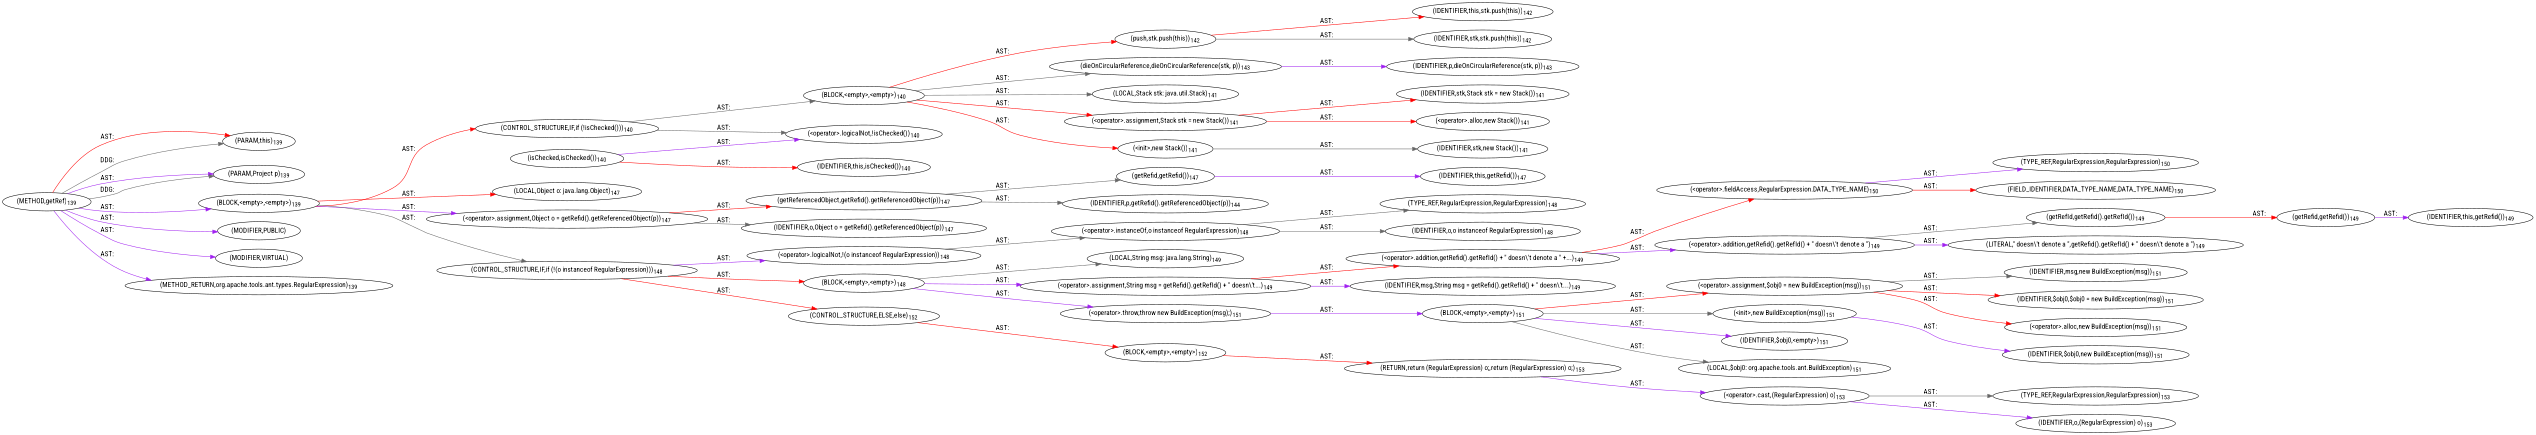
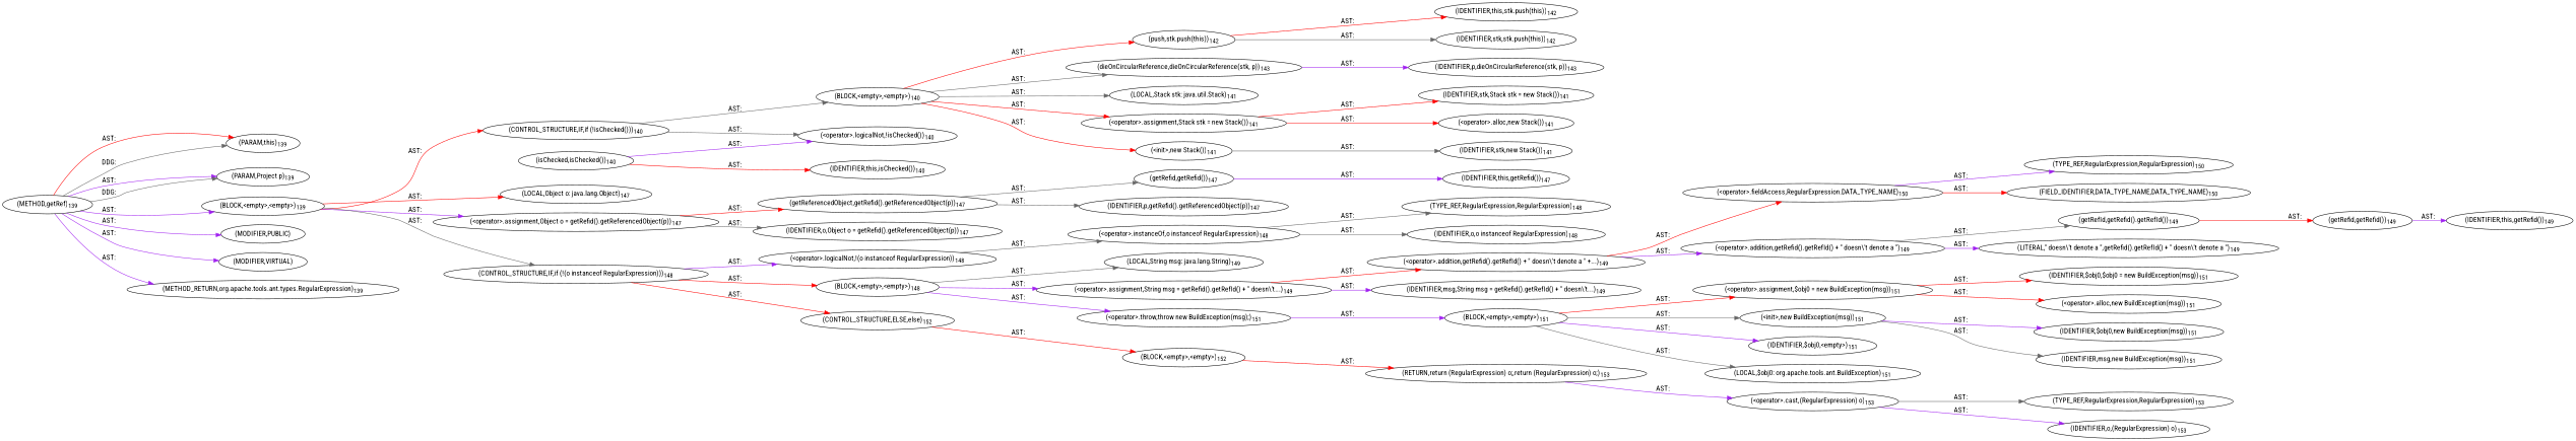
  digraph {
    fontname="Roboto Condensed"
    rankdir=LR
    node [fontname="Roboto Condensed"]
    edge [color=red fontname="Roboto Condensed"]
    n1 [label=<(METHOD,getRef)<SUB>139</SUB>>]
    n2 [label=<(PARAM,this)<SUB>139</SUB>>]
    n3 [label=<(PARAM,Project p)<SUB>139</SUB>>]
    n4 [label=<(BLOCK,&lt;empty&gt;,&lt;empty&gt;)<SUB>139</SUB>>]
    n5 [label=<(MODIFIER,PUBLIC)>]
    n6 [label=<(MODIFIER,VIRTUAL)>]
    n7 [label=<(METHOD_RETURN,org.apache.tools.ant.types.RegularExpression)<SUB>139</SUB>>]
    n8 [label=<(CONTROL_STRUCTURE,IF,if (!isChecked()))<SUB>140</SUB>>]
    n9 [label=<(LOCAL,Object o: java.lang.Object)<SUB>147</SUB>>]
    n10 [label=<(&lt;operator&gt;.assignment,Object o = getRefid().getReferencedObject(p))<SUB>147</SUB>>]
    n11 [label=<(CONTROL_STRUCTURE,IF,if (!(o instanceof RegularExpression)))<SUB>148</SUB>>]
    n12 [label=<(&lt;operator&gt;.logicalNot,!isChecked())<SUB>140</SUB>>]
    n13 [label=<(BLOCK,&lt;empty&gt;,&lt;empty&gt;)<SUB>140</SUB>>]
    n14 [label=<(IDENTIFIER,o,Object o = getRefid().getReferencedObject(p))<SUB>147</SUB>>]
    n15 [label=<(getReferencedObject,getRefid().getReferencedObject(p))<SUB>147</SUB>>]
    n16 [label=<(&lt;operator&gt;.logicalNot,!(o instanceof RegularExpression))<SUB>148</SUB>>]
    n17 [label=<(BLOCK,&lt;empty&gt;,&lt;empty&gt;)<SUB>148</SUB>>]
    n18 [label=<(CONTROL_STRUCTURE,ELSE,else)<SUB>152</SUB>>]
    n19 [label=<(LOCAL,Stack stk: java.util.Stack)<SUB>141</SUB>>]
    n20 [label=<(&lt;operator&gt;.assignment,Stack stk = new Stack())<SUB>141</SUB>>]
    n21 [label=<(&lt;init&gt;,new Stack())<SUB>141</SUB>>]
    n22 [label=<(push,stk.push(this))<SUB>142</SUB>>]
    n23 [label=<(dieOnCircularReference,dieOnCircularReference(stk, p))<SUB>143</SUB>>]
    n24 [label=<(isChecked,isChecked())<SUB>140</SUB>>]
    n25 [label=<(IDENTIFIER,this,isChecked())<SUB>140</SUB>>]
    n26 [label=<(IDENTIFIER,stk,Stack stk = new Stack())<SUB>141</SUB>>]
    n27 [label=<(&lt;operator&gt;.alloc,new Stack())<SUB>141</SUB>>]
    n28 [label=<(IDENTIFIER,stk,new Stack())<SUB>141</SUB>>]
    n29 [label=<(IDENTIFIER,stk,stk.push(this))<SUB>142</SUB>>]
    n30 [label=<(IDENTIFIER,this,stk.push(this))<SUB>142</SUB>>]
    n31 [label=<(IDENTIFIER,p,dieOnCircularReference(stk, p))<SUB>143</SUB>>]
    n32 [label=<(getRefid,getRefid())<SUB>147</SUB>>]
-   n33 [label=<(IDENTIFIER,p,getRefid().getReferencedObject(p))<SUB>144</SUB>>]
+   n33 [label=<(IDENTIFIER,p,getRefid().getReferencedObject(p))<SUB>147</SUB>>]
    n34 [label=<(IDENTIFIER,this,getRefid())<SUB>147</SUB>>]
    n35 [label=<(&lt;operator&gt;.instanceOf,o instanceof RegularExpression)<SUB>148</SUB>>]
    n36 [label=<(LOCAL,String msg: java.lang.String)<SUB>149</SUB>>]
    n37 [label=<(&lt;operator&gt;.assignment,String msg = getRefid().getRefId() + &quot; doesn\'t...)<SUB>149</SUB>>]
    n38 [label=<(&lt;operator&gt;.throw,throw new BuildException(msg);)<SUB>151</SUB>>]
    n39 [label=<(BLOCK,&lt;empty&gt;,&lt;empty&gt;)<SUB>152</SUB>>]
    n40 [label=<(IDENTIFIER,o,o instanceof RegularExpression)<SUB>148</SUB>>]
    n41 [label=<(TYPE_REF,RegularExpression,RegularExpression)<SUB>148</SUB>>]
    n42 [label=<(IDENTIFIER,msg,String msg = getRefid().getRefId() + &quot; doesn\'t...)<SUB>149</SUB>>]
    n43 [label=<(&lt;operator&gt;.addition,getRefid().getRefId() + &quot; doesn\'t denote a &quot; +...)<SUB>149</SUB>>]
    n44 [label=<(BLOCK,&lt;empty&gt;,&lt;empty&gt;)<SUB>151</SUB>>]
    n45 [label=<(&lt;operator&gt;.addition,getRefid().getRefId() + &quot; doesn\'t denote a &quot;)<SUB>149</SUB>>]
    n46 [label=<(&lt;operator&gt;.fieldAccess,RegularExpression.DATA_TYPE_NAME)<SUB>150</SUB>>]
    n47 [label=<(getRefId,getRefid().getRefId())<SUB>149</SUB>>]
    n48 [label=<(LITERAL,&quot; doesn\'t denote a &quot;,getRefid().getRefId() + &quot; doesn\'t denote a &quot;)<SUB>149</SUB>>]
    n49 [label=<(TYPE_REF,RegularExpression,RegularExpression)<SUB>150</SUB>>]
    n50 [label=<(FIELD_IDENTIFIER,DATA_TYPE_NAME,DATA_TYPE_NAME)<SUB>150</SUB>>]
    n51 [label=<(getRefid,getRefid())<SUB>149</SUB>>]
    n52 [label=<(IDENTIFIER,this,getRefid())<SUB>149</SUB>>]
    n53 [label=<(LOCAL,$obj0: org.apache.tools.ant.BuildException)<SUB>151</SUB>>]
    n54 [label=<(&lt;operator&gt;.assignment,$obj0 = new BuildException(msg))<SUB>151</SUB>>]
    n55 [label=<(&lt;init&gt;,new BuildException(msg))<SUB>151</SUB>>]
    n56 [label=<(IDENTIFIER,$obj0,&lt;empty&gt;)<SUB>151</SUB>>]
    n57 [label=<(IDENTIFIER,$obj0,$obj0 = new BuildException(msg))<SUB>151</SUB>>]
    n58 [label=<(&lt;operator&gt;.alloc,new BuildException(msg))<SUB>151</SUB>>]
    n59 [label=<(IDENTIFIER,$obj0,new BuildException(msg))<SUB>151</SUB>>]
    n60 [label=<(IDENTIFIER,msg,new BuildException(msg))<SUB>151</SUB>>]
    n61 [label=<(RETURN,return (RegularExpression) o;,return (RegularExpression) o;)<SUB>153</SUB>>]
    n62 [label=<(&lt;operator&gt;.cast,(RegularExpression) o)<SUB>153</SUB>>]
    n63 [label=<(TYPE_REF,RegularExpression,RegularExpression)<SUB>153</SUB>>]
    n64 [label=<(IDENTIFIER,o,(RegularExpression) o)<SUB>153</SUB>>]
    n1 -> n2 [label="AST: "]
    n1 -> n2 [color=gray40 label="DDG: "]
    n1 -> n3 [color=purple label="AST: "]
    n1 -> n3 [color=gray40 label="DDG: "]
    n1 -> n4 [color=purple label="AST: "]
    n1 -> n5 [color=purple label="AST: "]
    n1 -> n6 [color=purple label="AST: "]
    n1 -> n7 [color=purple label="AST: "]
    n4 -> n8 [label="AST: "]
    n4 -> n9 [label="AST: "]
    n4 -> n10 [color=purple label="AST: "]
    n4 -> n11 [color=gray40 label="AST: "]
    n8 -> n12 [color=gray40 label="AST: "]
    n8 -> n13 [color=gray40 label="AST: "]
    n10 -> n14 [color=gray40 label="AST: "]
    n10 -> n15 [label="AST: "]
    n11 -> n16 [color=purple label="AST: "]
    n11 -> n17 [label="AST: "]
    n11 -> n18 [label="AST: "]
    n13 -> n19 [color=gray40 label="AST: "]
    n13 -> n20 [label="AST: "]
    n13 -> n21 [label="AST: "]
    n13 -> n22 [label="AST: "]
    n13 -> n23 [color=gray40 label="AST: "]
    n15 -> n32 [color=gray40 label="AST: "]
    n15 -> n33 [color=gray40 label="AST: "]
    n16 -> n35 [color=gray40 label="AST: "]
    n17 -> n36 [color=gray40 label="AST: "]
    n17 -> n37 [color=purple label="AST: "]
    n17 -> n38 [color=purple label="AST: "]
    n18 -> n39 [label="AST: "]
    n20 -> n26 [label="AST: "]
    n20 -> n27 [label="AST: "]
    n21 -> n28 [color=gray40 label="AST: "]
    n22 -> n29 [color=gray40 label="AST: "]
    n22 -> n30 [label="AST: "]
    n23 -> n31 [color=purple label="AST: "]
    n24 -> n12 [color=purple label="AST: "]
    n24 -> n25 [label="AST: "]
    n32 -> n34 [color=purple label="AST: "]
    n35 -> n40 [color=gray40 label="AST: "]
    n35 -> n41 [color=gray40 label="AST: "]
    n37 -> n42 [color=purple label="AST: "]
    n37 -> n43 [label="AST: "]
    n38 -> n44 [color=purple label="AST: "]
    n39 -> n61 [label="AST: "]
    n43 -> n45 [color=purple label="AST: "]
    n43 -> n46 [label="AST: "]
    n44 -> n53 [color=gray40 label="AST: "]
    n44 -> n54 [label="AST: "]
    n44 -> n55 [color=gray40 label="AST: "]
    n44 -> n56 [color=purple label="AST: "]
    n45 -> n47 [color=gray40 label="AST: "]
    n45 -> n48 [color=purple label="AST: "]
    n46 -> n49 [color=purple label="AST: "]
    n46 -> n50 [label="AST: "]
    n47 -> n51 [label="AST: "]
    n51 -> n52 [color=purple label="AST: "]
    n54 -> n57 [label="AST: "]
    n54 -> n58 [label="AST: "]
    n55 -> n59 [color=purple label="AST: "]
-   n54 -> n60 [color=gray40 label="AST: "]
+   n55 -> n60 [color=gray40 label="AST: "]
    n61 -> n62 [color=purple label="AST: "]
    n62 -> n63 [color=gray40 label="AST: "]
    n62 -> n64 [color=purple label="AST: "]
  }
